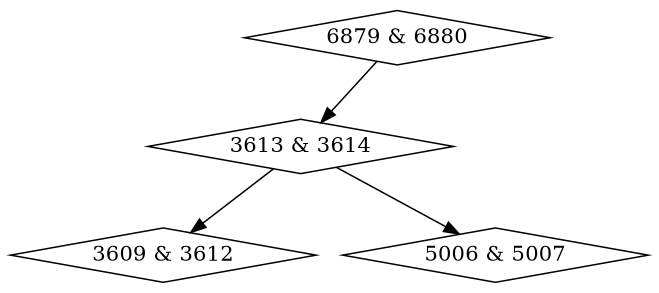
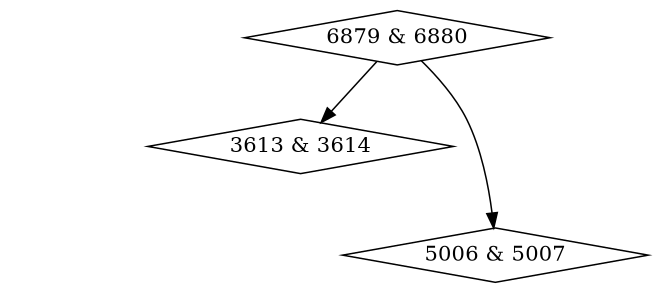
  digraph {
    node [shape=diamond]
-   n1 [label="3609 & 3612"]
    n2 [label="3613 & 3614"]
    n3 [label="5006 & 5007"]
    n4 [label="6879 & 6880"]
-   n2 -> n1
-   n2 -> n3
+   n4 -> n3
    n4 -> n2
  }
